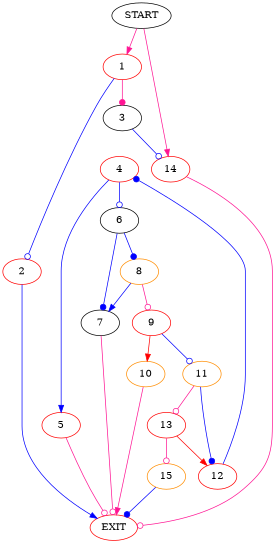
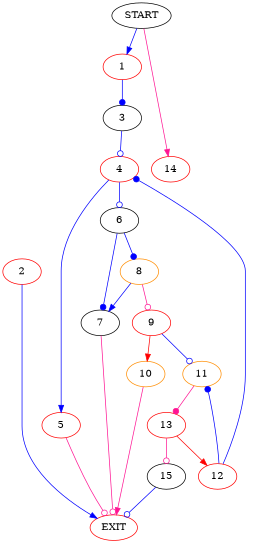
  digraph {
    node [color=red]
    edge [arrowhead=odot color=blue]
    n1 [color=black label=START]
    1
    14
    2
    3 [color=black]
    n6 [label=EXIT]
    4
    5
    6 [color=black]
    7 [color=black]
    8 [color=darkorange]
    9
    10 [color=darkorange]
    11 [color=darkorange]
    12
    13
-   15 [color=darkorange]
-   n1 -> 1 [arrowhead=normal color=deeppink]
+   15 [color=black]
+   n1 -> 1 [arrowhead=normal]
    n1 -> 14 [arrowhead=normal color=deeppink]
-   1 -> 2
-   1 -> 3 [arrowhead=dot color=deeppink]
-   14 -> n6 [color=deeppink]
+   1 -> 3 [arrowhead=dot]
    2 -> n6 [arrowhead=normal]
-   3 -> 14
+   3 -> 4
    4 -> 5 [arrowhead=normal]
    4 -> 6
    5 -> n6 [color=deeppink]
    6 -> 7 [arrowhead=dot]
    6 -> 8 [arrowhead=dot]
    7 -> n6 [color=deeppink]
    8 -> 7 [arrowhead=normal]
    8 -> 9 [color=deeppink]
    9 -> 10 [arrowhead=normal color=red]
    9 -> 11
    10 -> n6 [arrowhead=normal color=deeppink]
-   11 -> 12 [arrowhead=dot]
-   11 -> 13 [color=deeppink]
+   12 -> 11 [arrowhead=dot]
+   11 -> 13 [arrowhead=dot color=deeppink]
    12 -> 4 [arrowhead=dot]
    13 -> 12 [arrowhead=normal color=red]
    13 -> 15 [color=deeppink]
-   15 -> n6 [arrowhead=dot]
+   15 -> n6
  }
